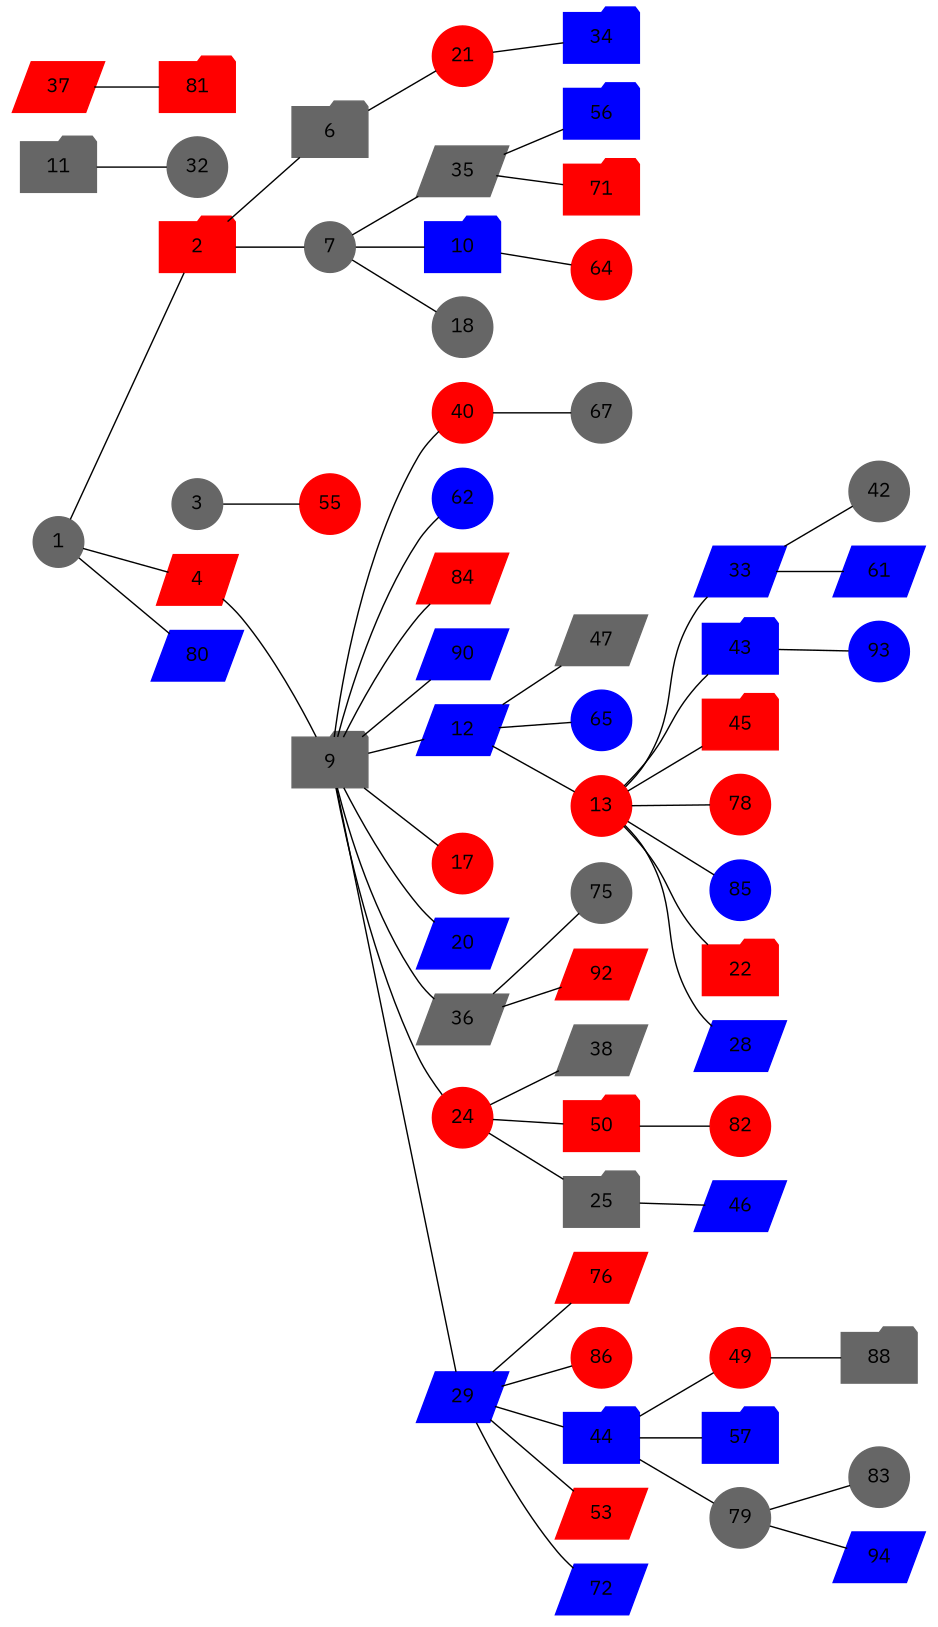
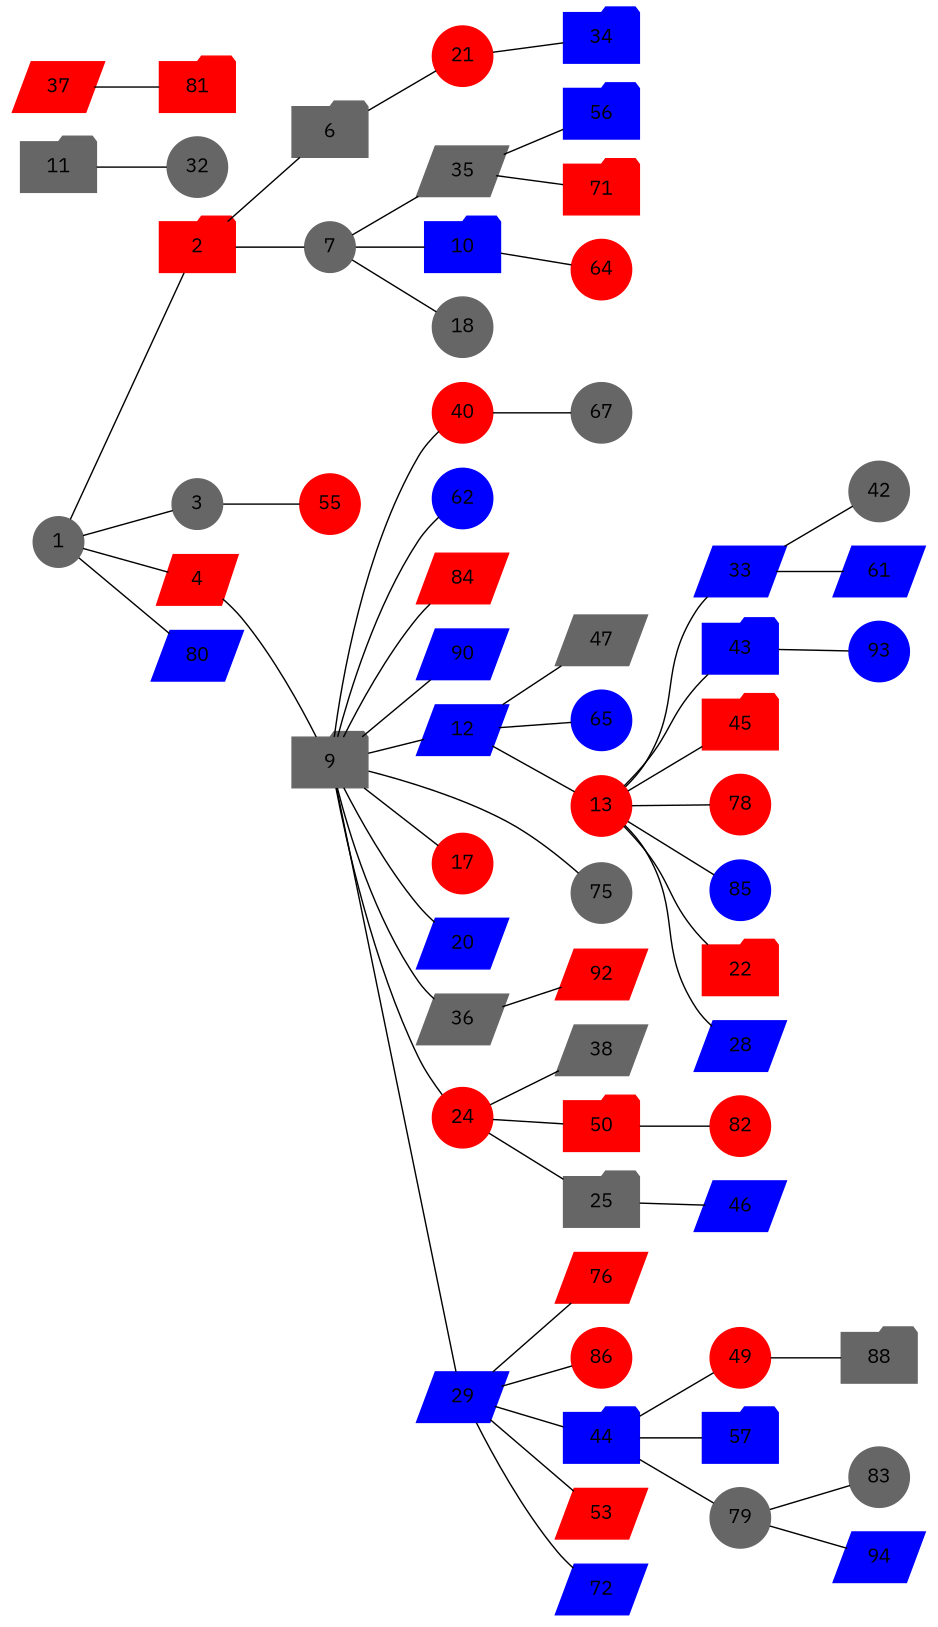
  graph {
    fontname="IBM Plex Sans"
    rankdir=LR
    node [color=red fontname="IBM Plex Sans" shape=circle style=filled]
    edge [fontname="IBM Plex Sans"]
    2 [shape=folder super="+27"]
    6 [color=gray40 shape=folder]
    7 [color=gray40 super="+8"]
    1 [color=gray40]
    3 [color=gray40 super="+5"]
    4 [shape=parallelogram super="+14"]
    80 [color=blue shape=parallelogram]
    55 [super="+74"]
    9 [color=gray40 shape=folder super="+16"]
    21 [super="+23"]
    35 [color=gray40 shape=parallelogram super="+60"]
    10 [color=blue shape=folder]
    18 [color=gray40]
    56 [color=blue shape=folder super="+69"]
    71 [shape=folder]
    12 [color=blue shape=parallelogram super="+41"]
    n17 [color=gray40 label=75 super="+51"]
    17
    20 [color=blue shape=parallelogram]
    24 [super="+58"]
    29 [color=blue shape=parallelogram super="+30"]
    36 [color=gray40 shape=parallelogram super="+77"]
    40 [super="+70"]
    62 [color=blue]
    84 [shape=parallelogram]
    90 [color=blue shape=parallelogram]
    11 [color=gray40 shape=folder super="+91"]
    32 [color=gray40 super="+52"]
    34 [color=blue shape=folder]
    64 [super="+68"]
    13 [super="+19"]
    47 [color=gray40 shape=parallelogram]
    65 [color=blue super="+75"]
    25 [color=gray40 shape=folder]
    38 [color=gray40 shape=parallelogram]
    50 [shape=folder super="+59"]
    44 [color=blue shape=folder super="+54"]
    53 [shape=parallelogram]
    72 [color=blue shape=parallelogram super="+87"]
    76 [shape=parallelogram]
    86
    92 [shape=parallelogram]
    67 [color=gray40 super="+73"]
    22 [shape=folder super="+26"]
    28 [color=blue shape=parallelogram]
    33 [color=blue shape=parallelogram super="+39"]
    43 [color=blue shape=folder super="+48"]
    45 [shape=folder]
    78 [super="+89"]
    85 [color=blue super="+95"]
    42 [color=gray40]
    61 [color=blue shape=parallelogram]
    93 [color=blue]
    46 [color=blue shape=parallelogram super="+66"]
    82
    49
    57 [color=blue shape=folder]
    79 [color=gray40]
    37 [shape=parallelogram]
    81 [shape=folder super="+96"]
    88 [color=gray40 shape=folder]
    83 [color=gray40]
    94 [color=blue shape=parallelogram]
    2 -- 6
    2 -- 7
    6 -- 21
    7 -- 35
    7 -- 10
    7 -- 18
    1 -- 2
+   1 -- 3
    1 -- 4
    1 -- 80
    3 -- 55
    4 -- 9
    9 -- 12
-   36 -- n17
+   9 -- n17
    9 -- 17
    9 -- 20
    9 -- 24
    9 -- 29
    9 -- 36
    9 -- 40
    9 -- 62
    9 -- 84
    9 -- 90
    21 -- 34
    35 -- 56
    35 -- 71
    10 -- 64
    12 -- 13
    12 -- 47
    12 -- 65
    24 -- 25
    24 -- 38
    24 -- 50
    29 -- 44
    29 -- 53
    29 -- 72
    29 -- 76
    29 -- 86
    36 -- 92
    40 -- 67
    11 -- 32
    13 -- 22
    13 -- 28
    13 -- 33
    13 -- 43
    13 -- 45
    13 -- 78
    13 -- 85
    25 -- 46
    50 -- 82
    44 -- 49
    44 -- 57
    44 -- 79
    33 -- 42
    33 -- 61
    43 -- 93
    49 -- 88
    79 -- 83
    79 -- 94
    37 -- 81
  }
